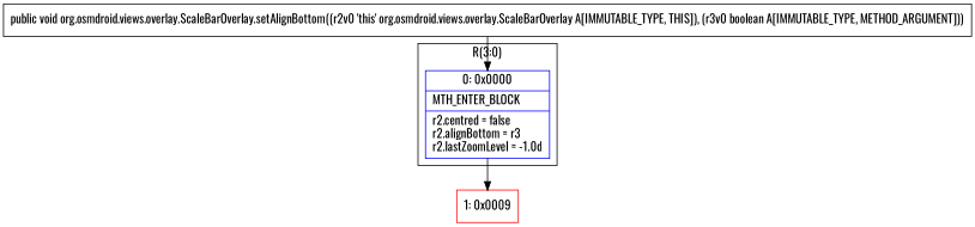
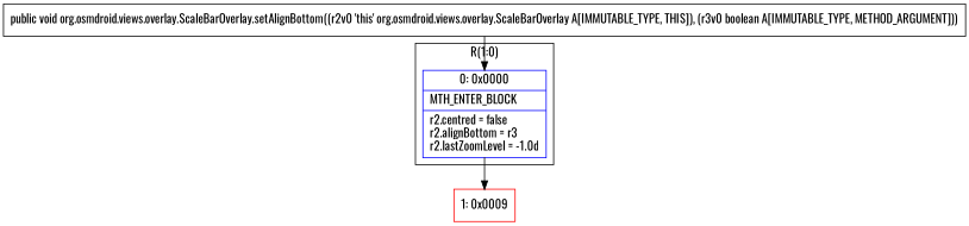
  digraph {
    fontname=Oswald
    node [shape=record fontname=Oswald]
    edge [fontname=Oswald]
    n1 [color=blue label="{0\:\ 0x0000|MTH_ENTER_BLOCK\l|r2.centred = false\lr2.alignBottom = r3\lr2.lastZoomLevel = \-1.0d\l}"]
    n2 [color=red label="{1\:\ 0x0009}"]
    n3 [label="{public void org.osmdroid.views.overlay.ScaleBarOverlay.setAlignBottom((r2v0 'this' org.osmdroid.views.overlay.ScaleBarOverlay A[IMMUTABLE_TYPE, THIS]), (r3v0 boolean A[IMMUTABLE_TYPE, METHOD_ARGUMENT])) }"]
    subgraph cluster_1 {
-     label="R(3:0)"
+     label="R(1:0)"
      n1
    }
    n1 -> n2
    n3 -> n1
  }
